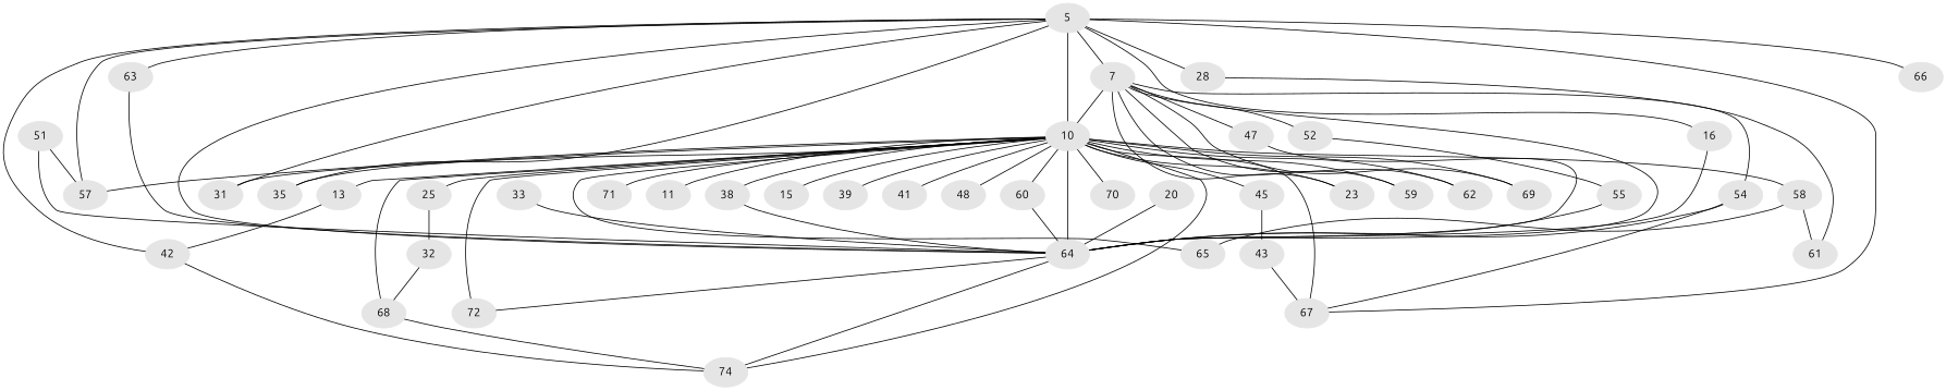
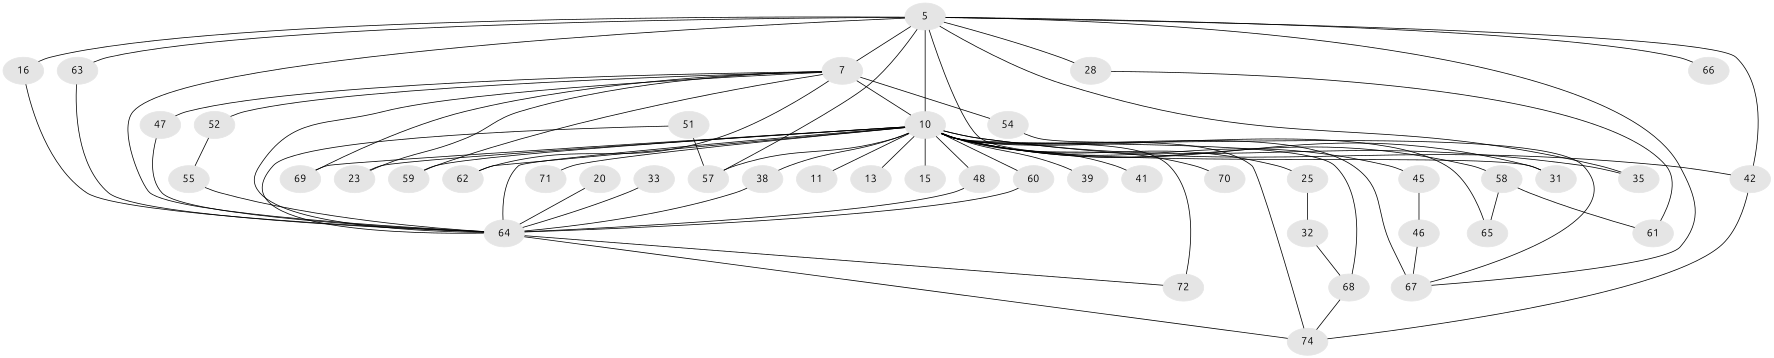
  graph {
    fontname=Ubuntu
    node [color=gray90 fontname=Ubuntu style=filled]
    edge [fontname=Ubuntu]
    5 [super="+1"]
    7 [super="+6"]
    10 [super="+3+9"]
    16
    28
    n6 [label=31]
    35
    42 [super="+31"]
    57 [super="+26+44"]
    63
    64 [super="+43+27"]
    66
    67 [super="+17+40"]
    23
    47
    52 [super="+49"]
    54
    59
    62
    69
    11
    13
    15
    25
    38
    39
    41
    45
    48 [super="+36+30"]
    58 [super="+18+53"]
    60
    65
    68 [super="+21+37"]
    70 [super="+56+29"]
    71
    72 [super="+12"]
    74 [super="+73"]
    61
    55
    32
-   46 [label=43]
+   46
    20
    33 [super="+19"]
    51
    5 -- 7 [weight=4]
    5 -- 10 [weight=8]
    5 -- 16
    5 -- 28 [weight=2]
    5 -- n6
    5 -- 35
    5 -- 42 [weight=2]
    5 -- 57 [weight=3]
    5 -- 63
    5 -- 64 [weight=5]
    5 -- 66 [weight=2]
    5 -- 67
    7 -- 10 [weight=8]
    7 -- 64 [weight=4]
    7 -- 23
    7 -- 47
    7 -- 52 [weight=2]
    7 -- 54
    7 -- 59
    7 -- 62
    7 -- 69
    10 -- n6
    10 -- 35
-   13 -- 42
+   10 -- 42
    10 -- 57
    10 -- 64 [weight=11]
    10 -- 67 [weight=3]
    10 -- 23
    10 -- 59
    10 -- 62
    10 -- 69
    10 -- 11 [weight=2]
    10 -- 13 [weight=2]
    10 -- 15 [weight=2]
    10 -- 25 [weight=2]
    10 -- 38
    10 -- 39 [weight=2]
    10 -- 41 [weight=2]
    10 -- 45 [weight=2]
    10 -- 48 [weight=3]
    10 -- 58 [weight=5]
    10 -- 60
    10 -- 65
    10 -- 68 [weight=4]
    10 -- 70 [weight=4]
    10 -- 71 [weight=2]
    10 -- 72 [weight=2]
    10 -- 74
    16 -- 64
    28 -- 61
    42 -- 74
    63 -- 64
    64 -- 72
    64 -- 74
    47 -- 64
    52 -- 55
    54 -- 67
    25 -- 32
    38 -- 64
    45 -- 46
-   54 -- 64
+   48 -- 64
    58 -- 65
    58 -- 61
    60 -- 64
    68 -- 74
    55 -- 64
    32 -- 68
    46 -- 67
    20 -- 64
    33 -- 64 [weight=3]
    51 -- 57
    51 -- 64
  }
